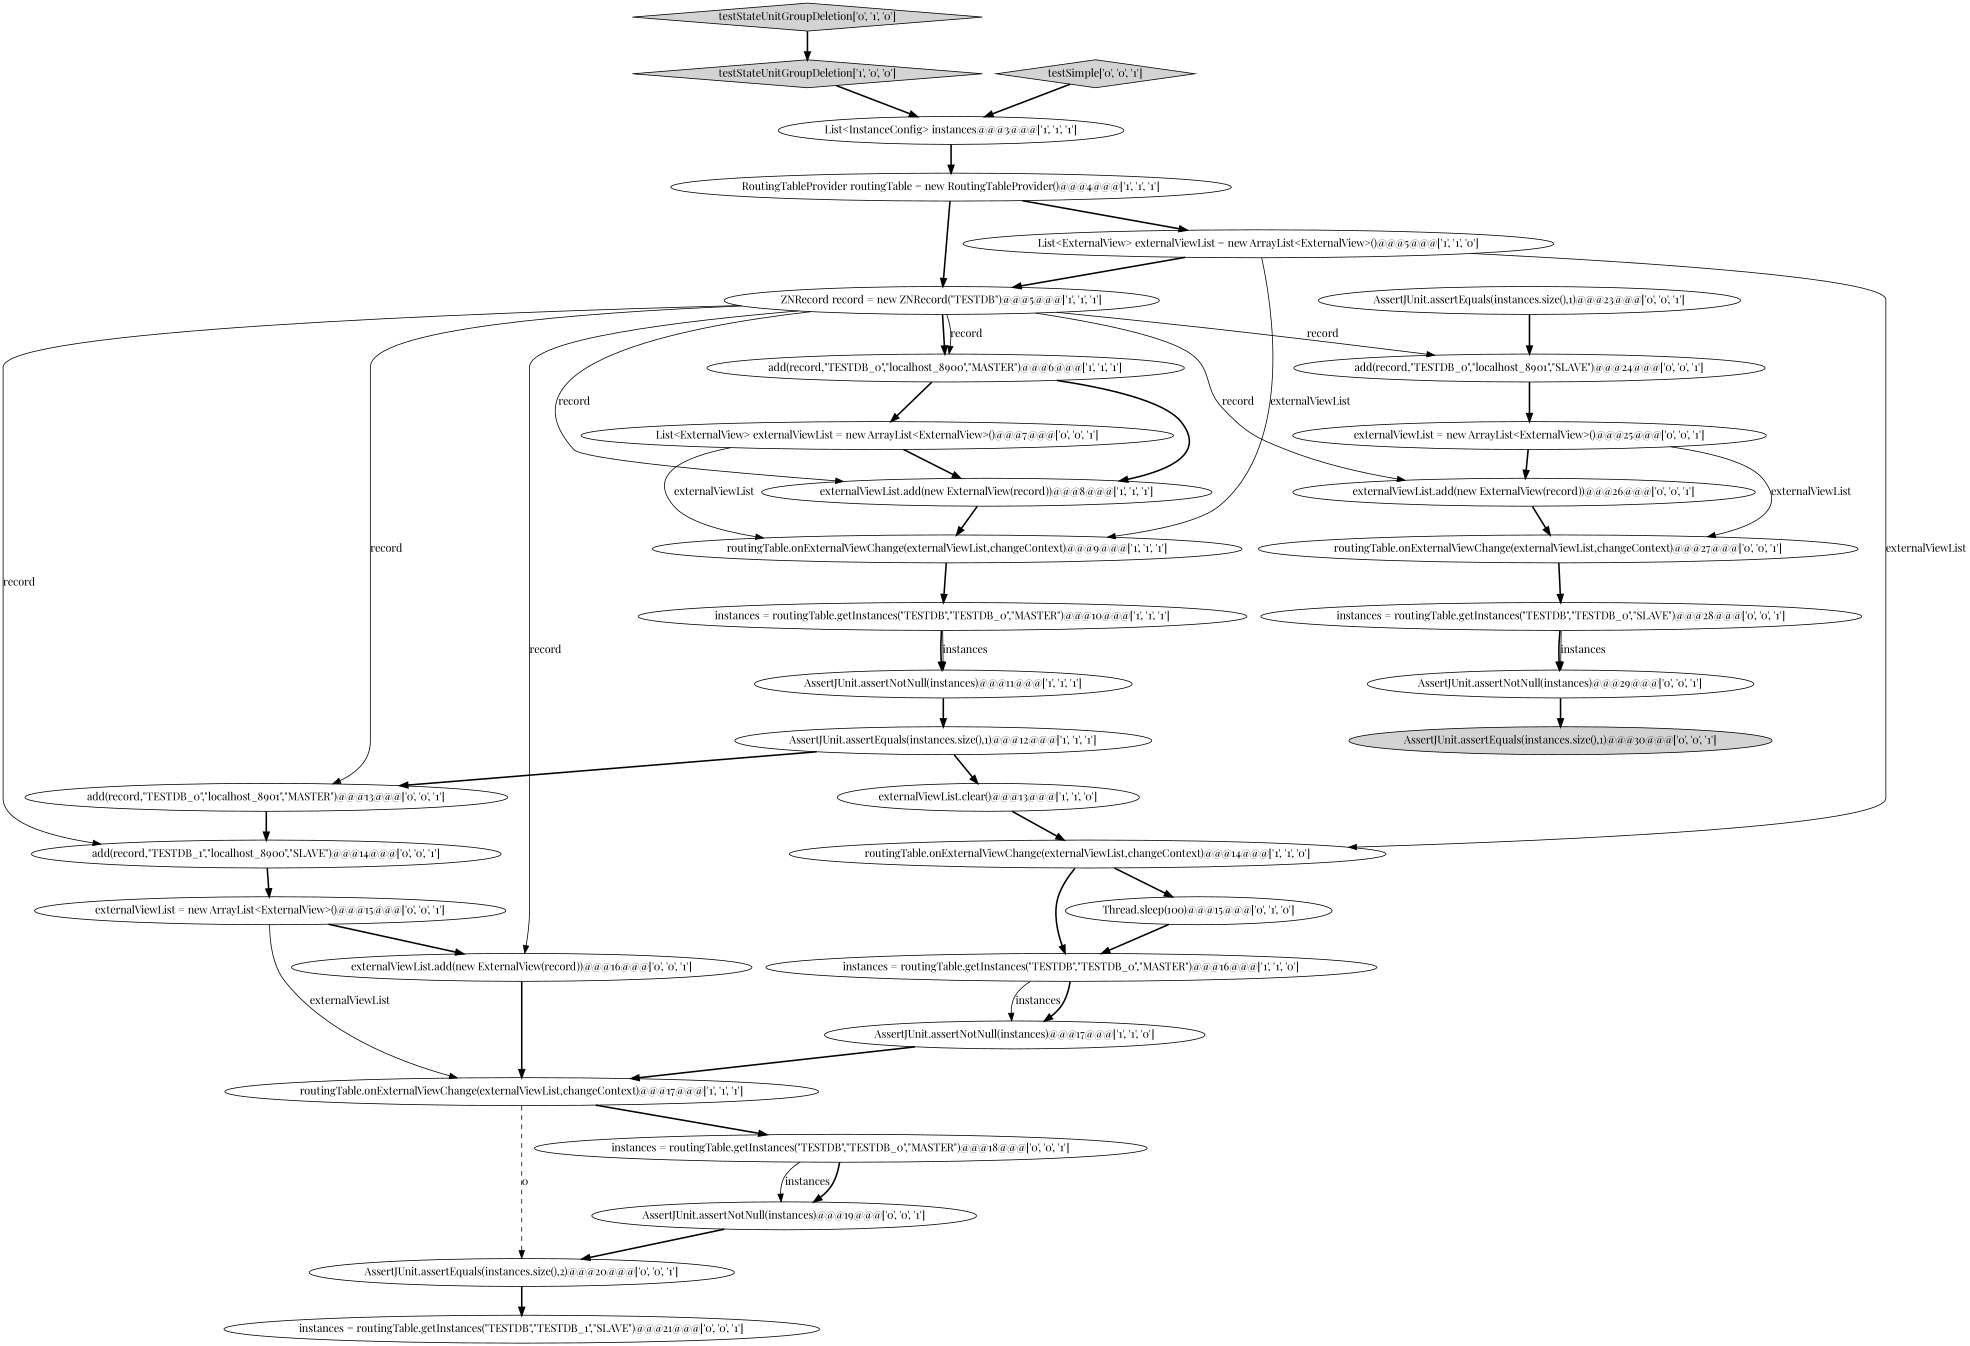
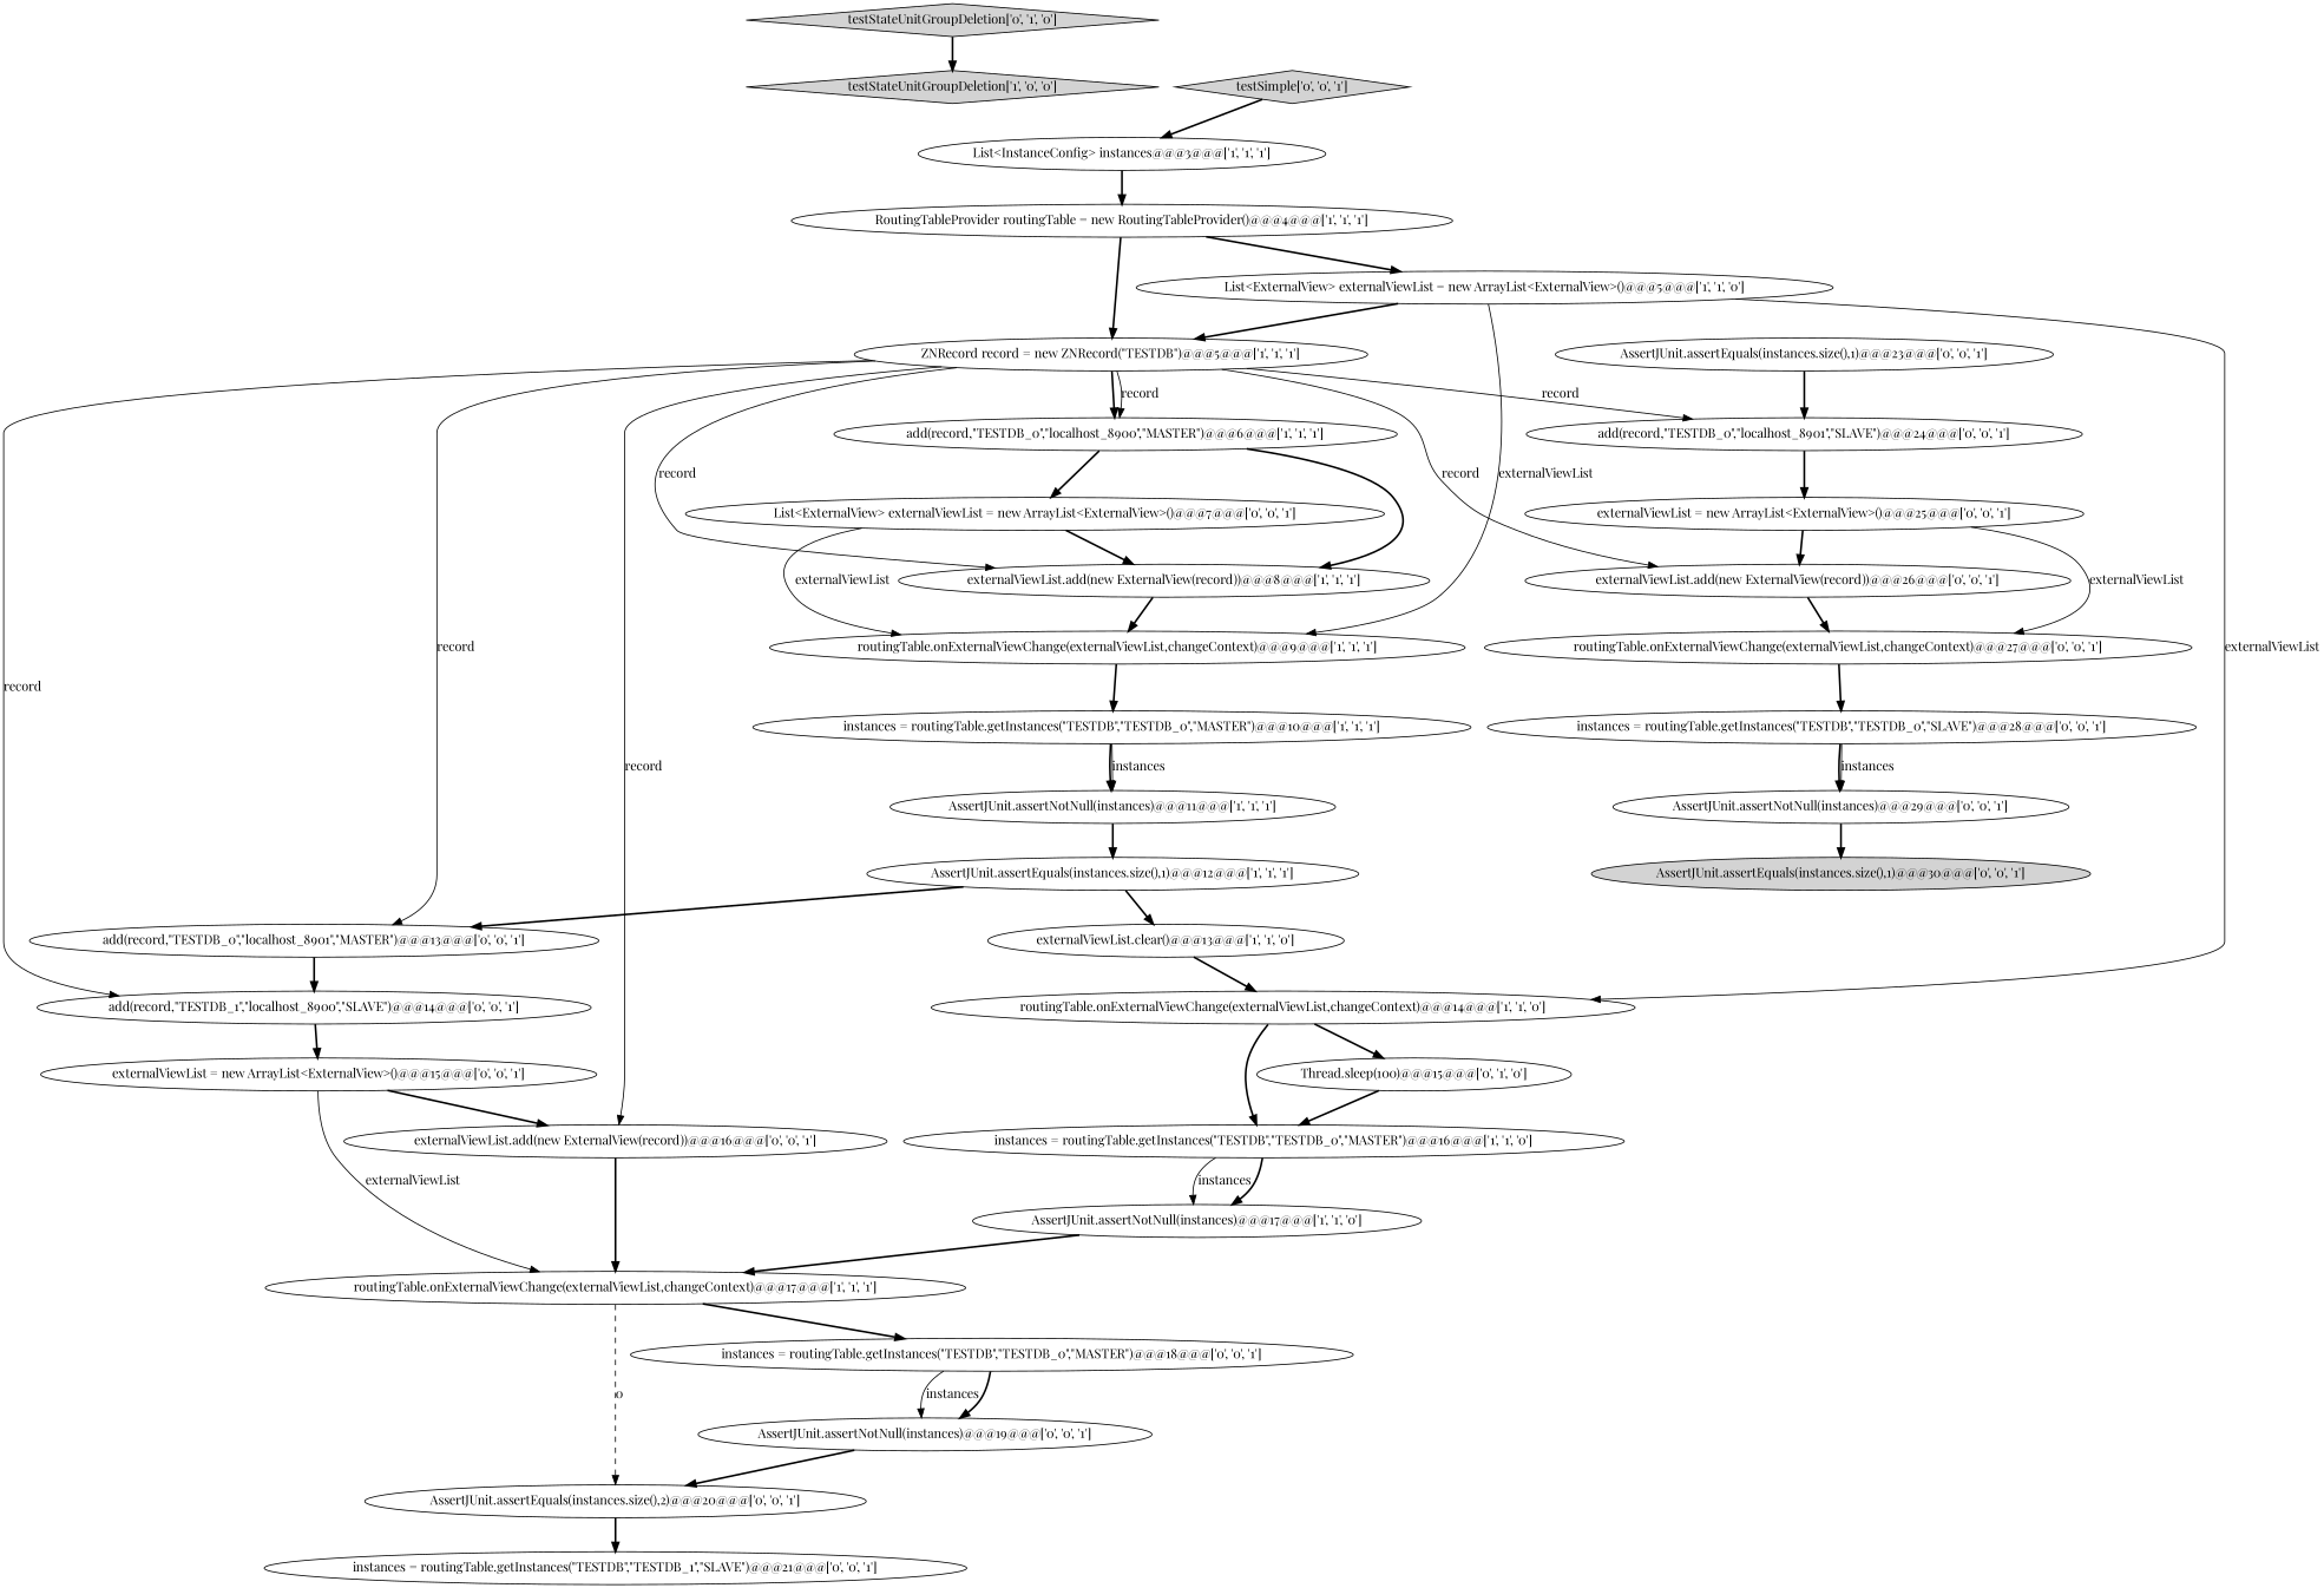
  digraph {
    fontname="Playfair Display"
    node [fillcolor=white fontname="Playfair Display" shape=ellipse style=filled]
    edge [fontname="Playfair Display" style=bold]
    n1 [label="instances = routingTable.getInstances(\"TESTDB\",\"TESTDB_0\",\"MASTER\")@@@10@@@['1', '1', '1']"]
    n2 [label="AssertJUnit.assertNotNull(instances)@@@11@@@['1', '1', '1']"]
    n3 [label="AssertJUnit.assertEquals(instances.size(),1)@@@12@@@['1', '1', '1']"]
    n4 [label="List<ExternalView> externalViewList = new ArrayList<ExternalView>()@@@5@@@['1', '1', '0']"]
    n5 [label="routingTable.onExternalViewChange(externalViewList,changeContext)@@@14@@@['1', '1', '0']"]
    n6 [label="ZNRecord record = new ZNRecord(\"TESTDB\")@@@5@@@['1', '1', '1']"]
    n7 [label="routingTable.onExternalViewChange(externalViewList,changeContext)@@@9@@@['1', '1', '1']"]
    n8 [label="Thread.sleep(100)@@@15@@@['0', '1', '0']"]
    n9 [label="instances = routingTable.getInstances(\"TESTDB\",\"TESTDB_0\",\"MASTER\")@@@16@@@['1', '1', '0']"]
    n10 [label="externalViewList.add(new ExternalView(record))@@@16@@@['0', '0', '1']"]
    n11 [label="add(record,\"TESTDB_0\",\"localhost_8900\",\"MASTER\")@@@6@@@['1', '1', '1']"]
    n12 [label="externalViewList.add(new ExternalView(record))@@@8@@@['1', '1', '1']"]
    n13 [label="add(record,\"TESTDB_0\",\"localhost_8901\",\"SLAVE\")@@@24@@@['0', '0', '1']"]
    n14 [label="add(record,\"TESTDB_0\",\"localhost_8901\",\"MASTER\")@@@13@@@['0', '0', '1']"]
    n15 [label="add(record,\"TESTDB_1\",\"localhost_8900\",\"SLAVE\")@@@14@@@['0', '0', '1']"]
    n16 [label="externalViewList.add(new ExternalView(record))@@@26@@@['0', '0', '1']"]
    n17 [label="routingTable.onExternalViewChange(externalViewList,changeContext)@@@17@@@['1', '1', '1']"]
    n18 [label="instances = routingTable.getInstances(\"TESTDB\",\"TESTDB_0\",\"MASTER\")@@@18@@@['0', '0', '1']"]
    n19 [label="AssertJUnit.assertEquals(instances.size(),2)@@@20@@@['0', '0', '1']"]
    n20 [label="List<ExternalView> externalViewList = new ArrayList<ExternalView>()@@@7@@@['0', '0', '1']"]
    n21 [label="AssertJUnit.assertNotNull(instances)@@@17@@@['1', '1', '0']"]
    n22 [label="routingTable.onExternalViewChange(externalViewList,changeContext)@@@27@@@['0', '0', '1']"]
    n23 [label="instances = routingTable.getInstances(\"TESTDB\",\"TESTDB_0\",\"SLAVE\")@@@28@@@['0', '0', '1']"]
    n24 [label="AssertJUnit.assertNotNull(instances)@@@29@@@['0', '0', '1']"]
    n25 [label="AssertJUnit.assertEquals(instances.size(),1)@@@23@@@['0', '0', '1']"]
    n26 [label="List<InstanceConfig> instances@@@3@@@['1', '1', '1']"]
    n27 [label="RoutingTableProvider routingTable = new RoutingTableProvider()@@@4@@@['1', '1', '1']"]
    n28 [fillcolor=lightgray label="testStateUnitGroupDeletion['0', '1', '0']" shape=diamond]
    n29 [fillcolor=lightgray label="testStateUnitGroupDeletion['1', '0', '0']" shape=diamond]
    n30 [label="externalViewList.clear()@@@13@@@['1', '1', '0']"]
    n31 [label="AssertJUnit.assertNotNull(instances)@@@19@@@['0', '0', '1']"]
    n32 [fillcolor=lightgray label="AssertJUnit.assertEquals(instances.size(),1)@@@30@@@['0', '0', '1']"]
    n33 [fillcolor=lightgray label="testSimple['0', '0', '1']" shape=diamond]
    n34 [label="externalViewList = new ArrayList<ExternalView>()@@@25@@@['0', '0', '1']"]
    n35 [label="instances = routingTable.getInstances(\"TESTDB\",\"TESTDB_1\",\"SLAVE\")@@@21@@@['0', '0', '1']"]
    n36 [label="externalViewList = new ArrayList<ExternalView>()@@@15@@@['0', '0', '1']"]
    n1 -> n2
    n1 -> n2 [label=instances style=solid]
    n2 -> n3
    n3 -> n14
    n3 -> n30
    n4 -> n5 [label=externalViewList style=solid]
    n4 -> n6
    n4 -> n7 [label=externalViewList style=solid]
    n5 -> n8
    n5 -> n9
    n6 -> n10 [label=record style=solid]
    n6 -> n11
    n6 -> n11 [label=record style=solid]
    n6 -> n12 [label=record style=solid]
    n6 -> n13 [label=record style=solid]
    n6 -> n14 [label=record style=solid]
    n6 -> n15 [label=record style=solid]
    n6 -> n16 [label=record style=solid]
    n7 -> n1
    n8 -> n9
    n9 -> n21 [label=instances style=solid]
    n9 -> n21
    n10 -> n17
    n11 -> n12
    n11 -> n20
    n12 -> n7
    n13 -> n34
    n14 -> n15
    n15 -> n36
    n16 -> n22
    n17 -> n18
    n17 -> n19 [label=0 style=dashed]
    n18 -> n31 [label=instances style=solid]
    n18 -> n31
    n19 -> n35
    n20 -> n7 [label=externalViewList style=solid]
    n20 -> n12
    n21 -> n17
    n22 -> n23
    n23 -> n24 [label=instances style=solid]
    n23 -> n24
    n24 -> n32
    n25 -> n13
    n26 -> n27
    n27 -> n4
    n27 -> n6
    n28 -> n29
-   n29 -> n26
    n30 -> n5
    n31 -> n19
    n33 -> n26
    n34 -> n16
    n34 -> n22 [label=externalViewList style=solid]
    n36 -> n10
    n36 -> n17 [label=externalViewList style=solid]
  }
